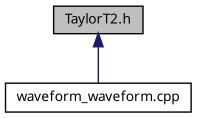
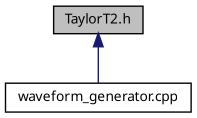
  digraph {
    fontname="Noto Sans"
    node [color=black fontname="Noto Sans" fontsize=10 shape=record style=filled]
    n1 [fillcolor=grey75 fontcolor=black height=0.2 label="TaylorT2.h" width=0.4]
-   n2 [fillcolor=white height=0.2 label="waveform_waveform.cpp" width=0.4]
+   n2 [fillcolor=white height=0.2 label="waveform_generator.cpp" width=0.4]
    n1 -> n2 [color=midnightblue dir=back fontname="Noto Sans" fontsize=10 labelfontname=Helvetica labelfontsize=10 style=solid]
  }
